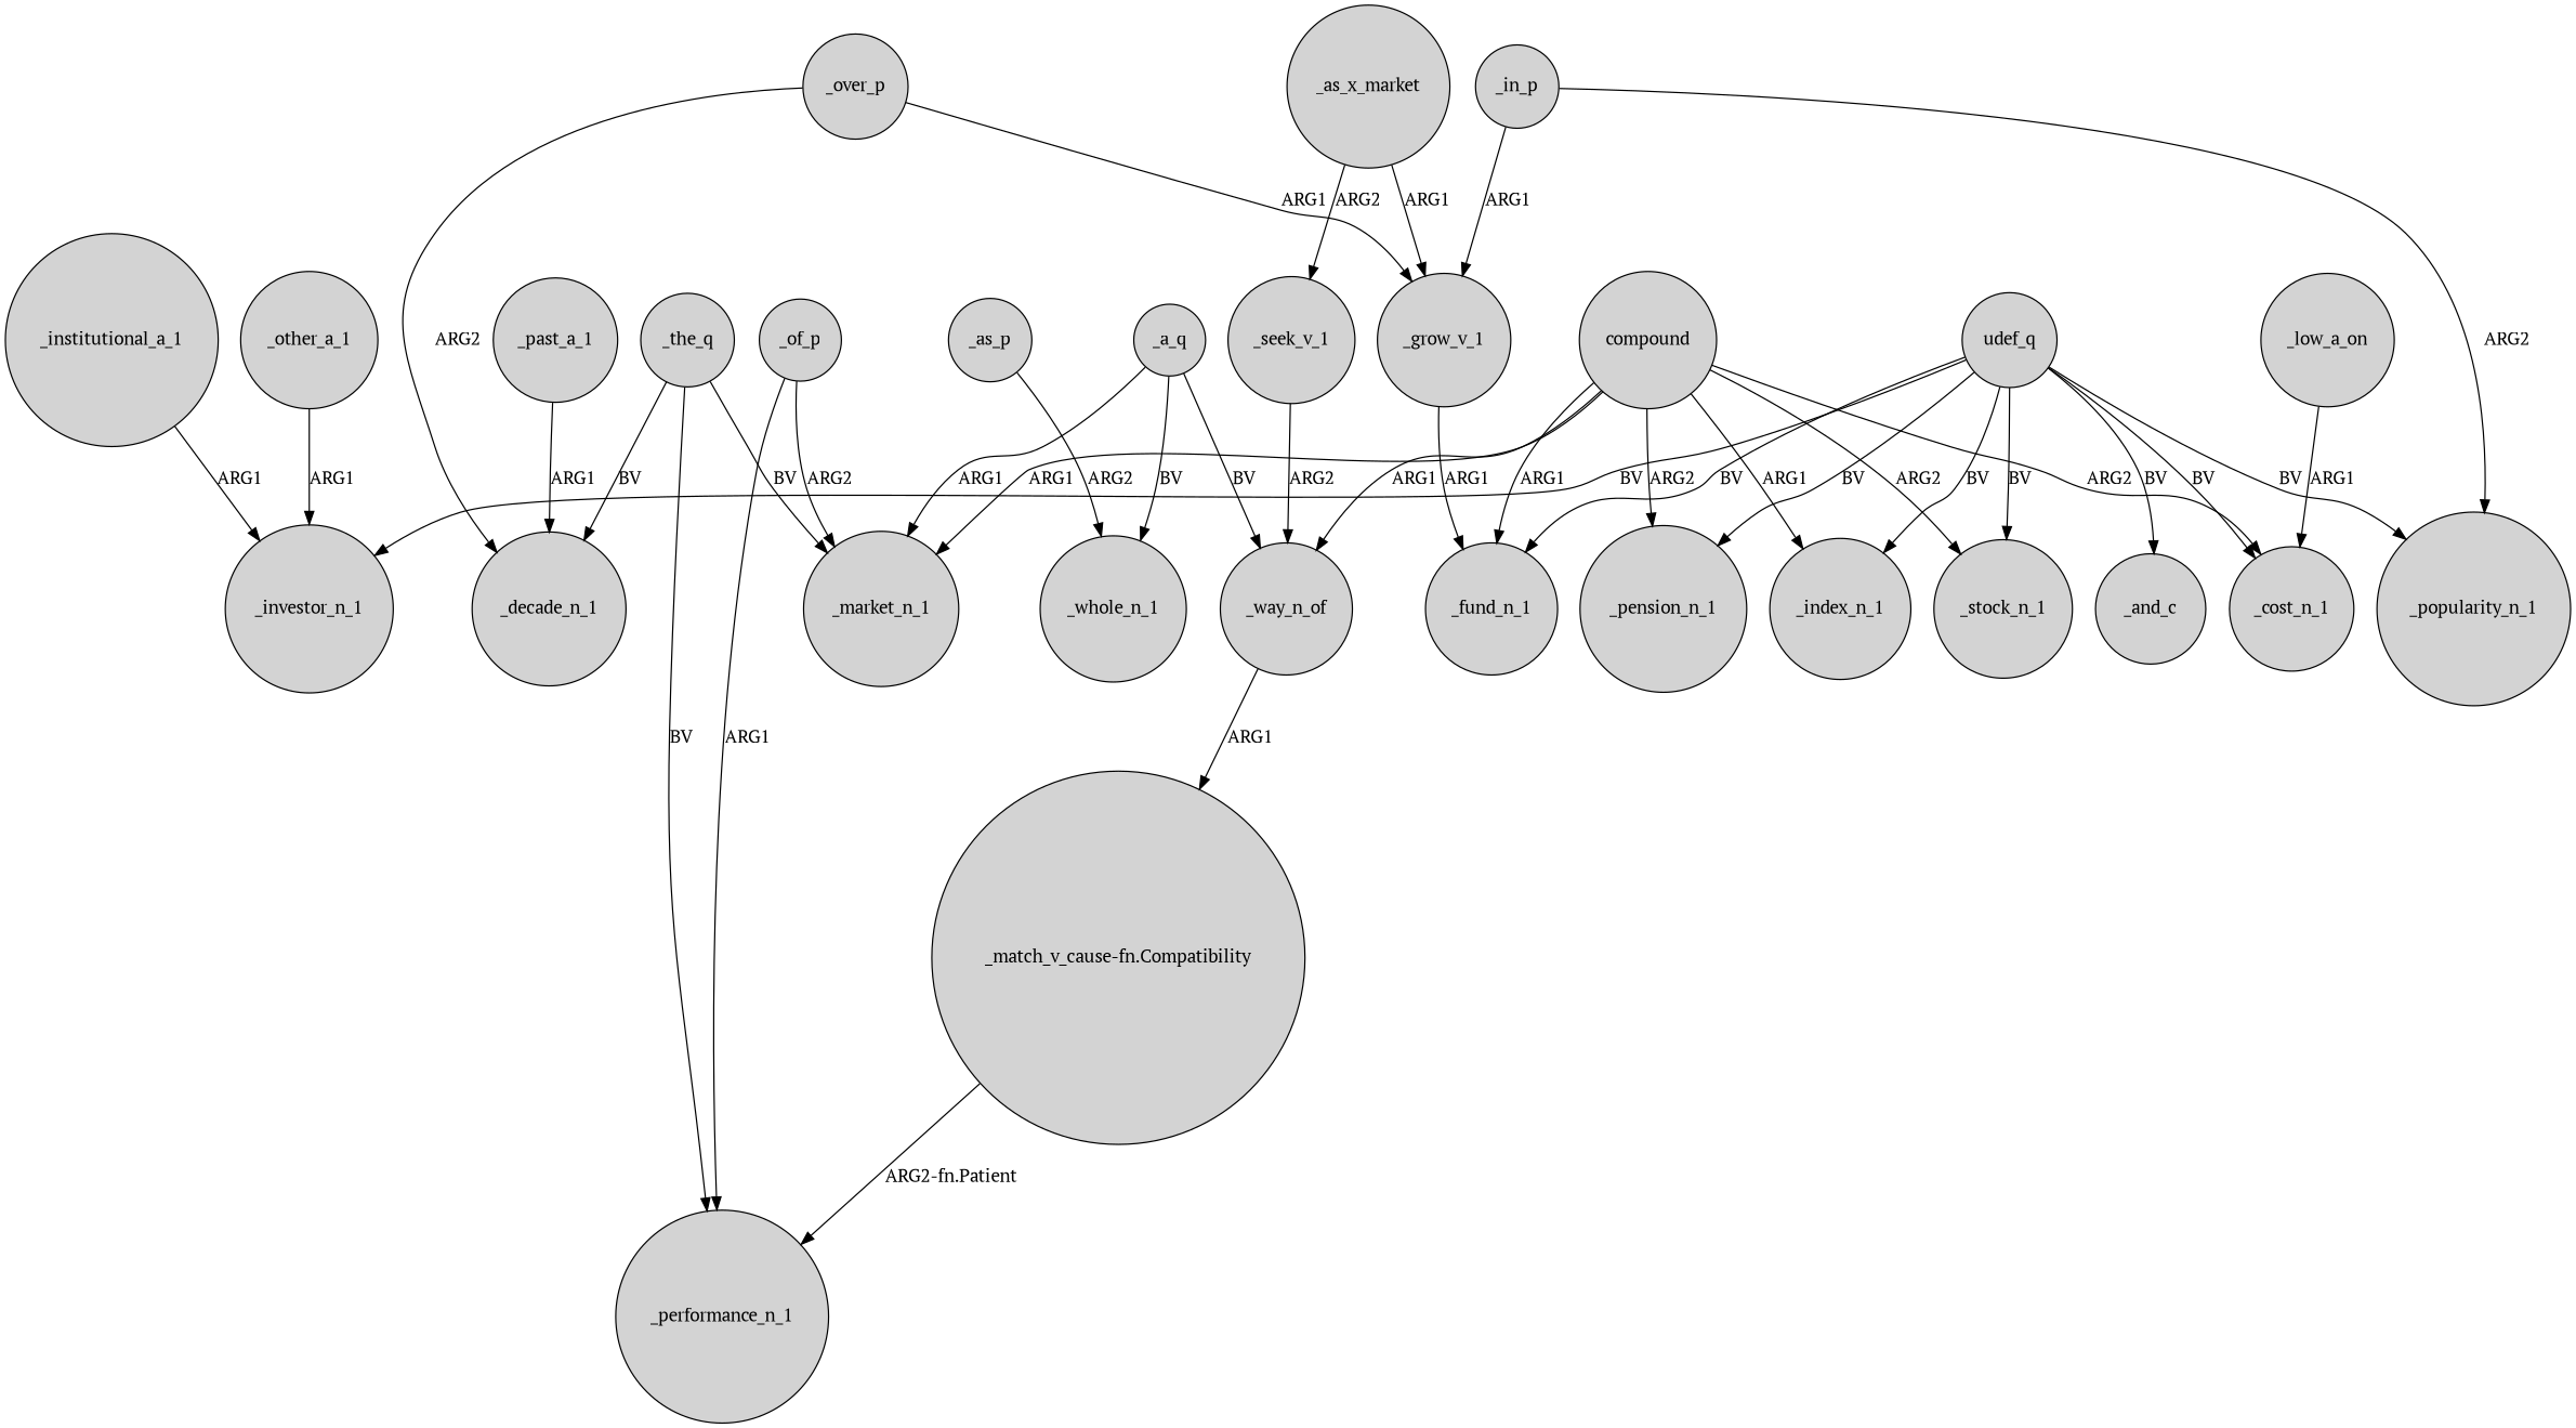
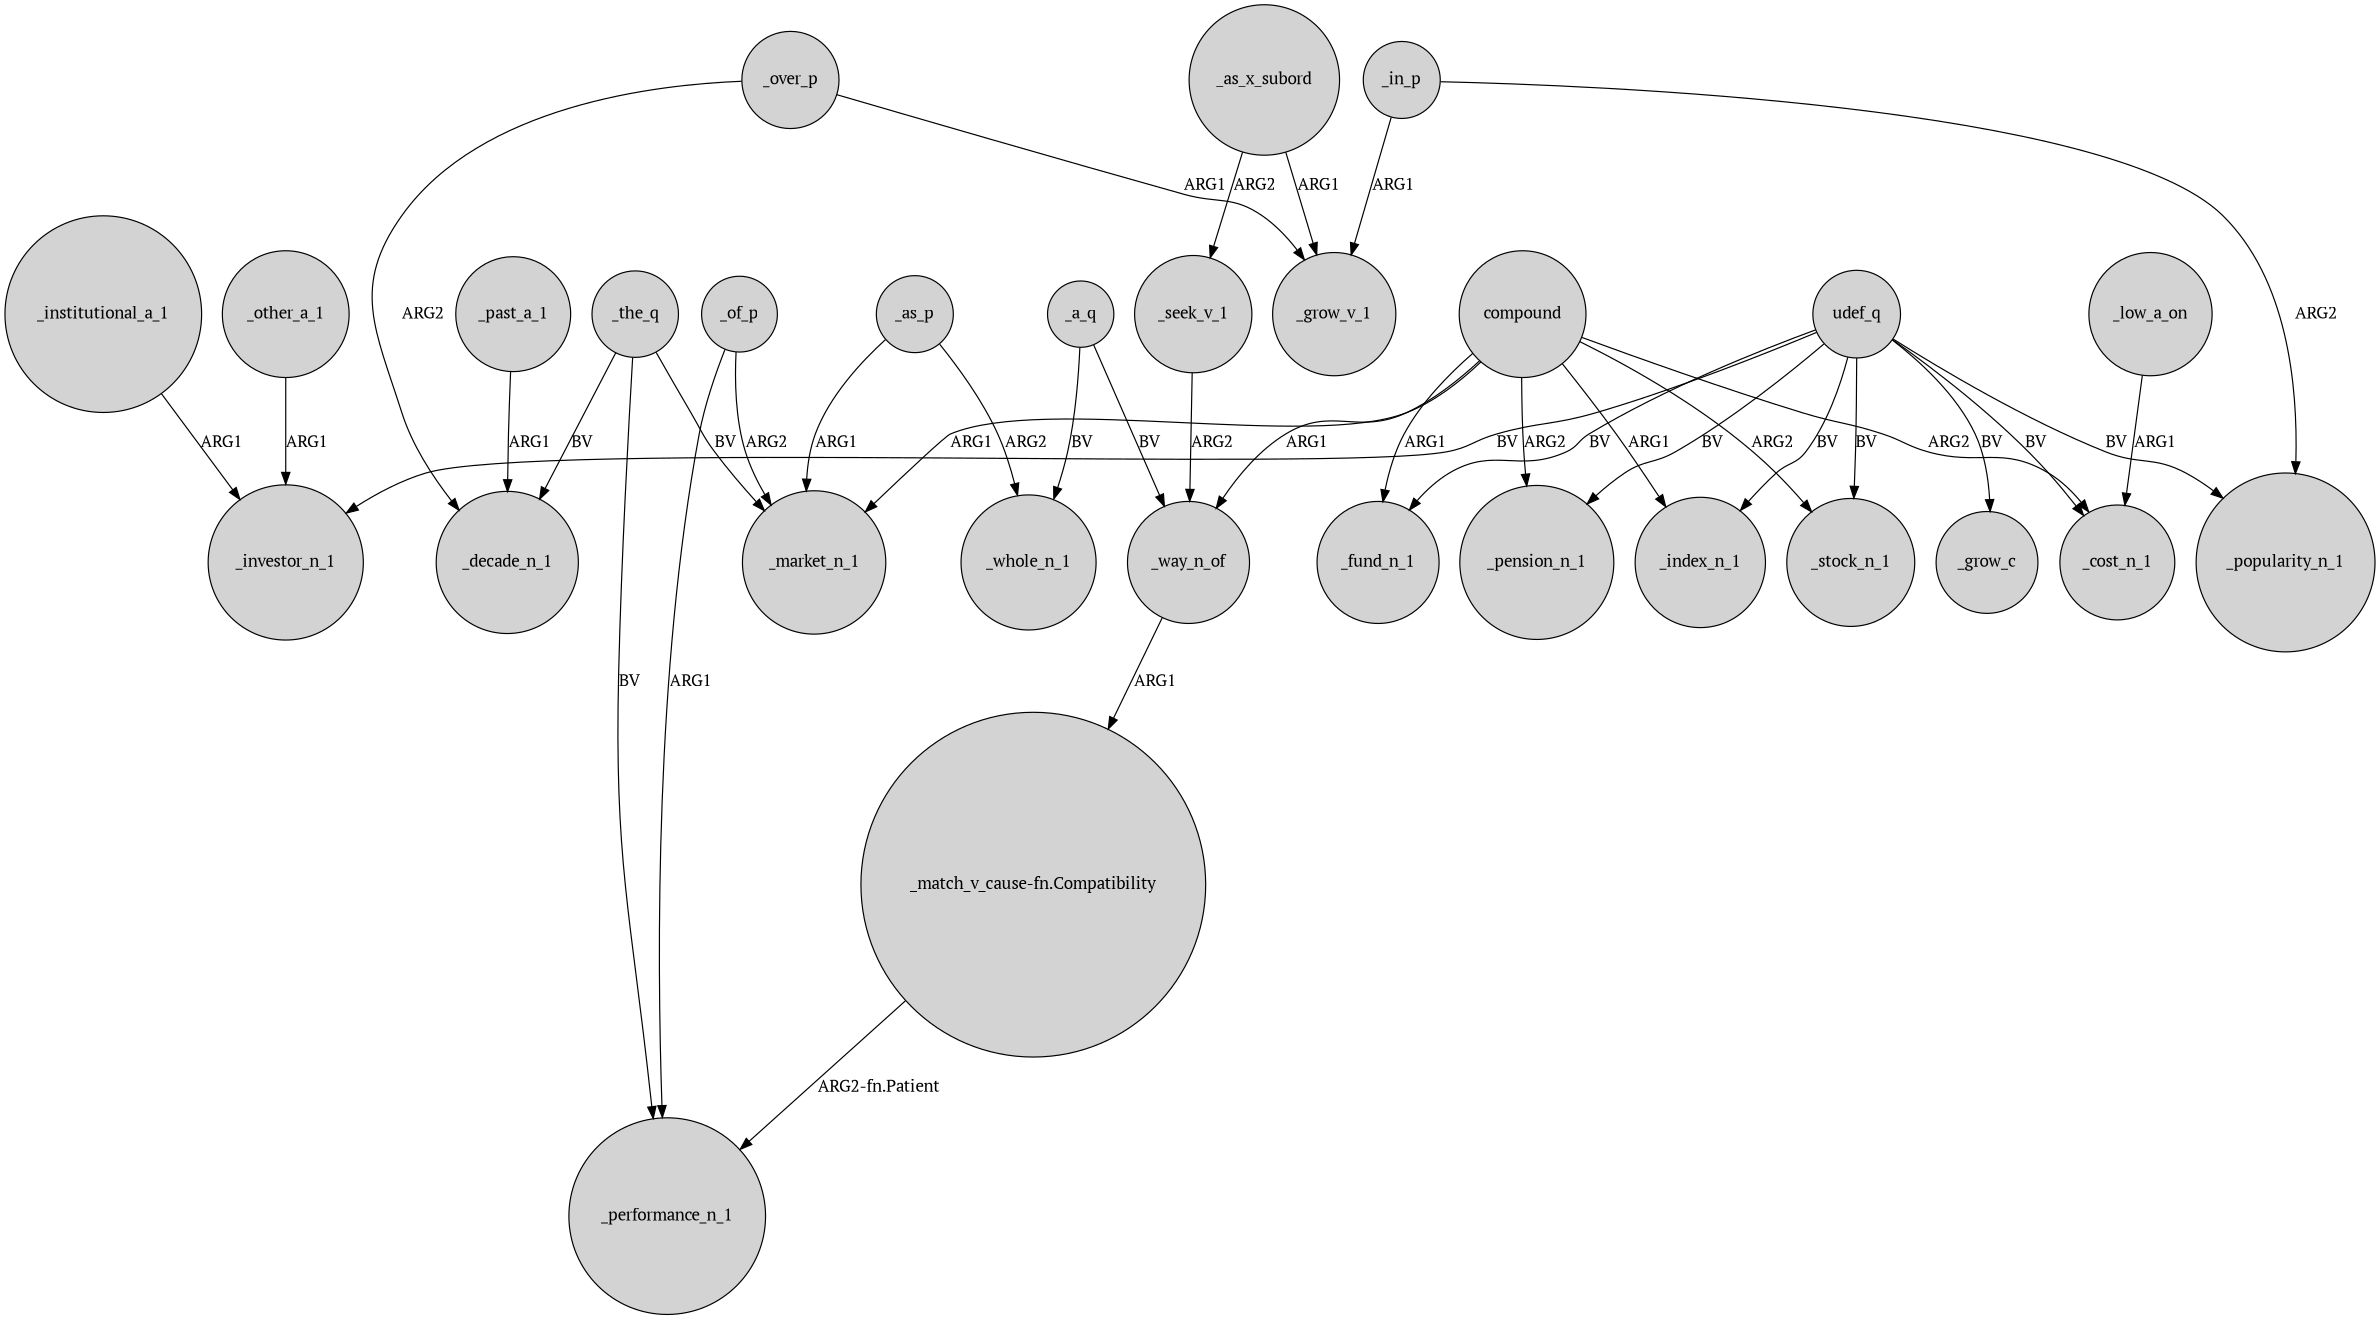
  digraph {
    fontname="PT Serif"
    node [fontname="PT Serif" shape=circle style=filled]
    edge [fontname="PT Serif"]
    _other_a_1
    _investor_n_1
    _over_p
    _grow_v_1
    _decade_n_1
    _fund_n_1
    compound
    _way_n_of
    _pension_n_1
    _index_n_1
    _cost_n_1
    _market_n_1
    _stock_n_1
    "_match_v_cause-fn.Compatibility"
    _performance_n_1
    udef_q
    _popularity_n_1
-   _and_c
+   _and_c [label=_grow_c]
    _seek_v_1
    _past_a_1
    _in_p
    _as_p
    _whole_n_1
    _of_p
    _the_q
-   _as_x_subord [label=_as_x_market]
+   _as_x_subord
    _institutional_a_1
    _a_q
    _low_a_on
    _other_a_1 -> _investor_n_1 [label=ARG1]
    _over_p -> _grow_v_1 [label=ARG1]
    _over_p -> _decade_n_1 [label=ARG2]
-   _grow_v_1 -> _fund_n_1 [label=ARG1]
    compound -> _fund_n_1 [label=ARG1]
    compound -> _way_n_of [label=ARG1]
    compound -> _pension_n_1 [label=ARG2]
    compound -> _index_n_1 [label=ARG1]
    compound -> _cost_n_1 [label=ARG2]
    compound -> _market_n_1 [label=ARG1]
    compound -> _stock_n_1 [label=ARG2]
    _way_n_of -> "_match_v_cause-fn.Compatibility" [label=ARG1]
    "_match_v_cause-fn.Compatibility" -> _performance_n_1 [label="ARG2-fn.Patient"]
    udef_q -> _investor_n_1 [label=BV]
    udef_q -> _fund_n_1 [label=BV]
    udef_q -> _pension_n_1 [label=BV]
    udef_q -> _index_n_1 [label=BV]
    udef_q -> _cost_n_1 [label=BV]
    udef_q -> _stock_n_1 [label=BV]
    udef_q -> _popularity_n_1 [label=BV]
    udef_q -> _and_c [label=BV]
    _seek_v_1 -> _way_n_of [label=ARG2]
    _past_a_1 -> _decade_n_1 [label=ARG1]
    _in_p -> _grow_v_1 [label=ARG1]
    _in_p -> _popularity_n_1 [label=ARG2]
-   _a_q -> _market_n_1 [label=ARG1]
+   _as_p -> _market_n_1 [label=ARG1]
    _as_p -> _whole_n_1 [label=ARG2]
    _of_p -> _market_n_1 [label=ARG2]
    _of_p -> _performance_n_1 [label=ARG1]
    _the_q -> _decade_n_1 [label=BV]
    _the_q -> _market_n_1 [label=BV]
    _the_q -> _performance_n_1 [label=BV]
    _as_x_subord -> _grow_v_1 [label=ARG1]
    _as_x_subord -> _seek_v_1 [label=ARG2]
    _institutional_a_1 -> _investor_n_1 [label=ARG1]
    _a_q -> _way_n_of [label=BV]
    _a_q -> _whole_n_1 [label=BV]
    _low_a_on -> _cost_n_1 [label=ARG1]
  }
